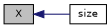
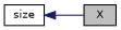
  digraph {
    rankdir=LR
    node [color=black fontname=Helvetica fontsize=10 shape=record]
    n1 [fillcolor=grey75 fontcolor=black height=0.2 label=X style=filled width=0.4]
    n2 [height=0.2 label=size width=0.4]
-   n1 -> n2 [color=midnightblue dir=back fontname=Helvetica fontsize=10 labelfontname=Helvetica labelfontsize=10 style=solid]
+   n2 -> n1 [color=midnightblue dir=back fontname=Helvetica fontsize=10 labelfontname=Helvetica labelfontsize=10 style=solid]
  }
